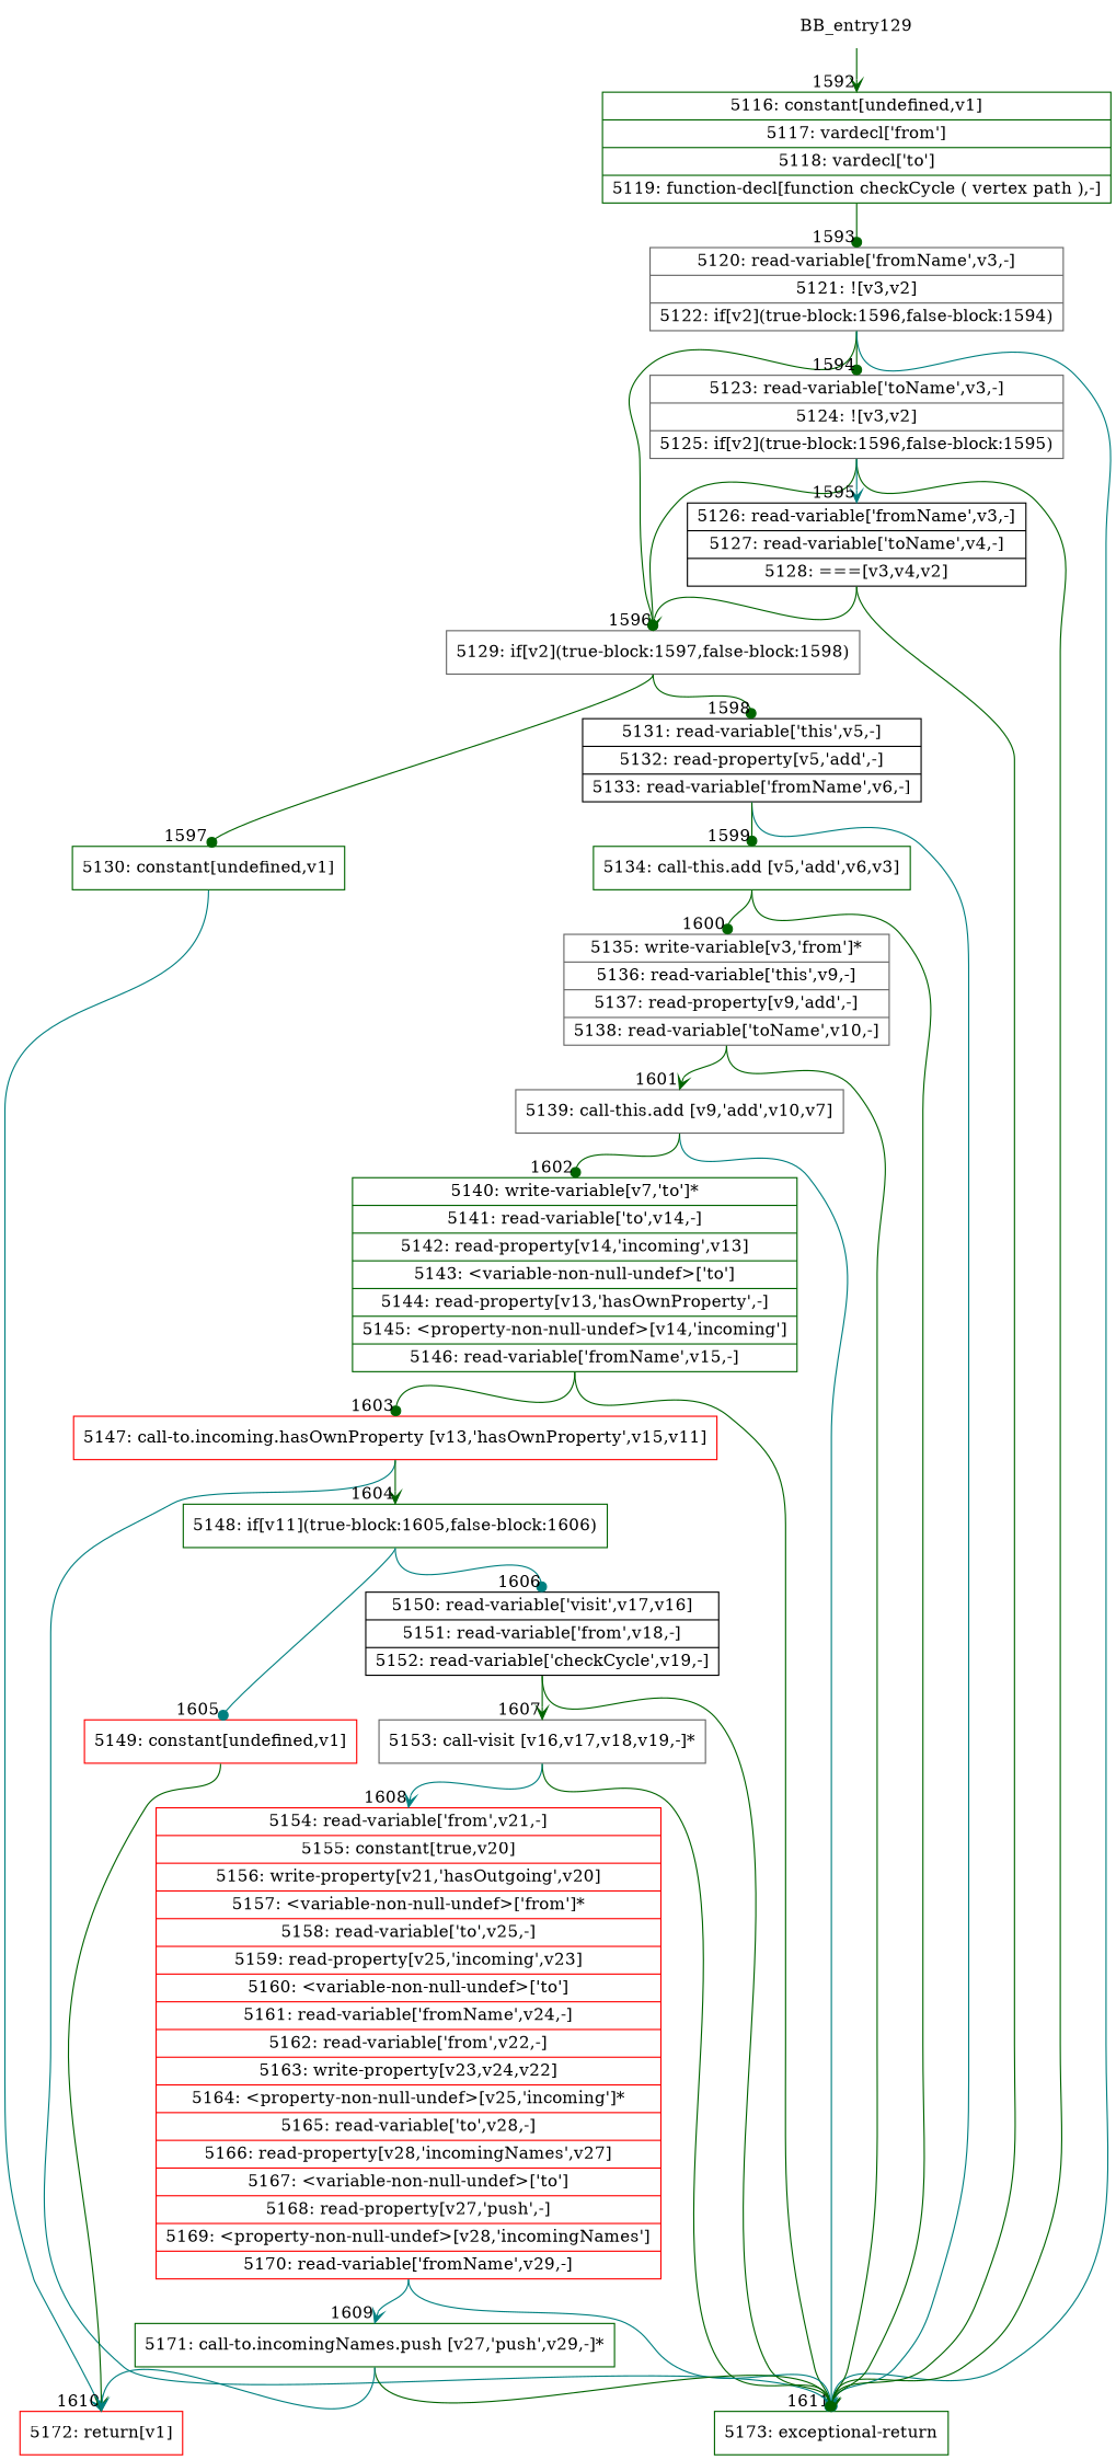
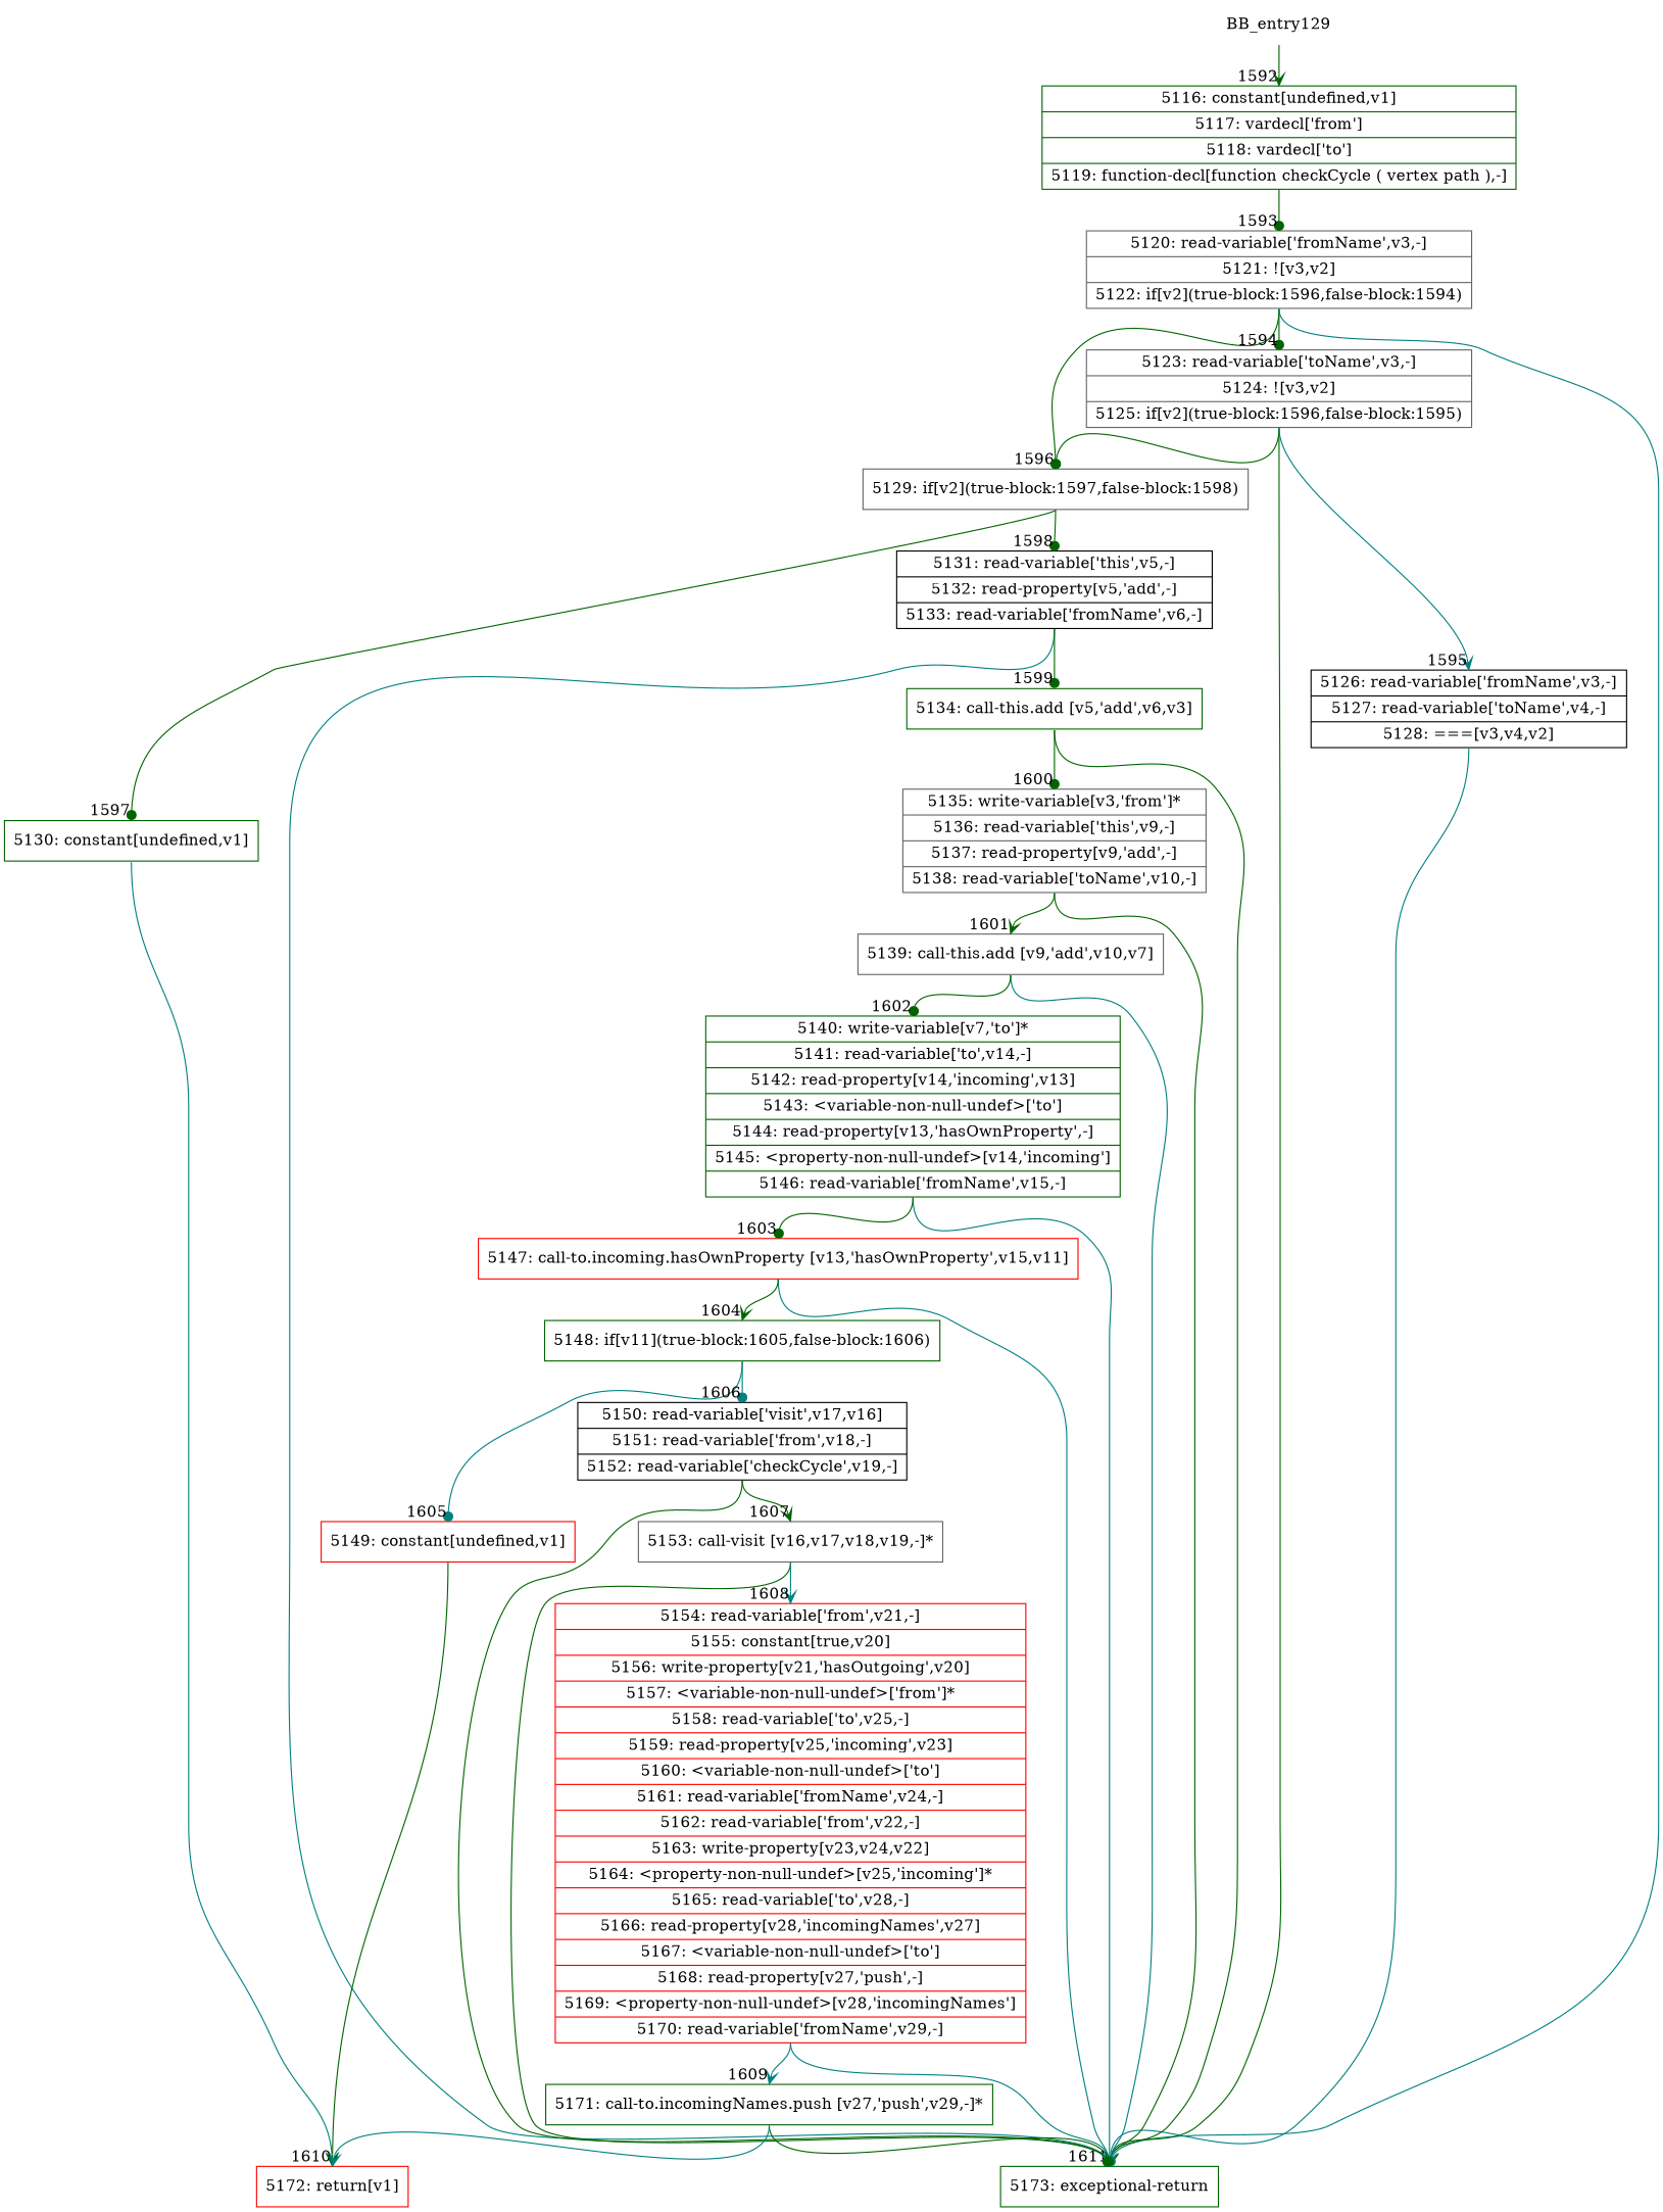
  digraph {
    rankdir=TD
    node [color=darkgreen shape=record]
    edge [arrowhead=dot color=darkgreen headport=n tailport=s]
    n1 [label=BB_entry129 shape=none]
    n2 [label="{5116: constant[undefined,v1]|5117: vardecl['from']|5118: vardecl['to']|5119: function-decl[function checkCycle ( vertex path ),-]}"]
    n3 [color=gray40 label="{5120: read-variable['fromName',v3,-]|5121: ![v3,v2]|5122: if[v2](true-block:1596,false-block:1594)}"]
    n4 [color=gray40 label="{5129: if[v2](true-block:1597,false-block:1598)}"]
    n5 [color=gray40 label="{5123: read-variable['toName',v3,-]|5124: ![v3,v2]|5125: if[v2](true-block:1596,false-block:1595)}"]
    n6 [label="{5173: exceptional-return}"]
    n7 [label="{5130: constant[undefined,v1]}"]
    n8 [color=black label="{5131: read-variable['this',v5,-]|5132: read-property[v5,'add',-]|5133: read-variable['fromName',v6,-]}"]
    n9 [color=black label="{5126: read-variable['fromName',v3,-]|5127: read-variable['toName',v4,-]|5128: ===[v3,v4,v2]}"]
    n10 [color=red label="{5172: return[v1]}"]
    n11 [label="{5134: call-this.add [v5,'add',v6,v3]}"]
    n12 [color=gray40 label="{5135: write-variable[v3,'from']*|5136: read-variable['this',v9,-]|5137: read-property[v9,'add',-]|5138: read-variable['toName',v10,-]}"]
    n13 [color=gray40 label="{5139: call-this.add [v9,'add',v10,v7]}"]
    n14 [label="{5140: write-variable[v7,'to']*|5141: read-variable['to',v14,-]|5142: read-property[v14,'incoming',v13]|5143: \<variable-non-null-undef\>['to']|5144: read-property[v13,'hasOwnProperty',-]|5145: \<property-non-null-undef\>[v14,'incoming']|5146: read-variable['fromName',v15,-]}"]
    n15 [color=red label="{5147: call-to.incoming.hasOwnProperty [v13,'hasOwnProperty',v15,v11]}"]
    n16 [label="{5148: if[v11](true-block:1605,false-block:1606)}"]
    n17 [color=red label="{5149: constant[undefined,v1]}"]
    n18 [color=black label="{5150: read-variable['visit',v17,v16]|5151: read-variable['from',v18,-]|5152: read-variable['checkCycle',v19,-]}"]
    n19 [color=gray40 label="{5153: call-visit [v16,v17,v18,v19,-]*}"]
    n20 [color=red label="{5154: read-variable['from',v21,-]|5155: constant[true,v20]|5156: write-property[v21,'hasOutgoing',v20]|5157: \<variable-non-null-undef\>['from']*|5158: read-variable['to',v25,-]|5159: read-property[v25,'incoming',v23]|5160: \<variable-non-null-undef\>['to']|5161: read-variable['fromName',v24,-]|5162: read-variable['from',v22,-]|5163: write-property[v23,v24,v22]|5164: \<property-non-null-undef\>[v25,'incoming']*|5165: read-variable['to',v28,-]|5166: read-property[v28,'incomingNames',v27]|5167: \<variable-non-null-undef\>['to']|5168: read-property[v27,'push',-]|5169: \<property-non-null-undef\>[v28,'incomingNames']|5170: read-variable['fromName',v29,-]}"]
    n21 [label="{5171: call-to.incomingNames.push [v27,'push',v29,-]*}"]
    n1 -> n2 [arrowhead=vee headlabel="    1592"]
    n2 -> n3 [headlabel="      1593"]
    n3 -> n4 [headlabel="      1596"]
    n3 -> n5 [headlabel="      1594"]
    n3 -> n6 [color=teal headlabel="      1611"]
    n4 -> n7 [headlabel="      1597"]
    n4 -> n8 [headlabel="      1598"]
    n5 -> n4
    n5 -> n6 [arrowhead=vee]
    n5 -> n9 [arrowhead=vee color=teal headlabel="      1595"]
    n7 -> n10 [arrowhead=vee color=teal headlabel="      1610"]
    n8 -> n6 [color=teal]
    n8 -> n11 [headlabel="      1599"]
-   n9 -> n4 [arrowhead=vee]
-   n9 -> n6 [arrowhead=vee]
+   n9 -> n6 [arrowhead=vee color=teal]
    n11 -> n6 [arrowhead=vee]
    n11 -> n12 [headlabel="      1600"]
    n12 -> n6 [arrowhead=vee]
    n12 -> n13 [arrowhead=vee headlabel="      1601"]
    n13 -> n6 [arrowhead=vee color=teal]
    n13 -> n14 [headlabel="      1602"]
-   n14 -> n6
+   n14 -> n6 [color=teal]
    n14 -> n15 [headlabel="      1603"]
    n15 -> n6 [color=teal]
    n15 -> n16 [arrowhead=vee headlabel="      1604"]
    n16 -> n17 [color=teal headlabel="      1605"]
    n16 -> n18 [color=teal headlabel="      1606"]
    n17 -> n10 [arrowhead=vee]
    n18 -> n6
    n18 -> n19 [arrowhead=vee headlabel="      1607"]
    n19 -> n6
    n19 -> n20 [arrowhead=vee color=teal headlabel="      1608"]
    n20 -> n6 [arrowhead=vee color=teal]
    n20 -> n21 [arrowhead=vee color=teal headlabel="      1609"]
    n21 -> n6
    n21 -> n10 [arrowhead=vee color=teal]
  }
